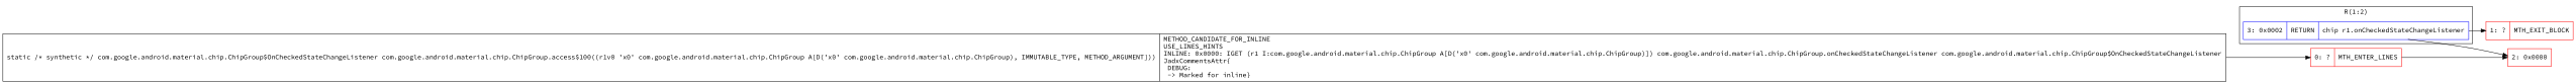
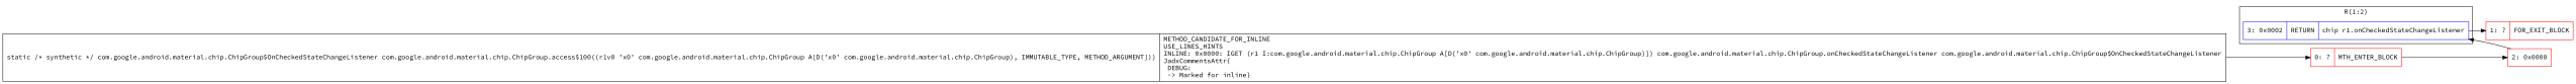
  digraph {
    fontname="Source Code Pro"
    rankdir=LR
    node [color=red fontname="Source Code Pro" shape=record]
    edge [fontname="Source Code Pro"]
    n1 [color=blue label="{3\:\ 0x0002|RETURN\l|chip r1.onCheckedStateChangeListener\l}"]
-   n2 [label="{1\:\ ?|MTH_EXIT_BLOCK\l}"]
-   n3 [label="{0\:\ ?|MTH_ENTER_LINES\l}"]
+   n2 [label="{1\:\ ?|FOR_EXIT_BLOCK\l}"]
+   n3 [label="{0\:\ ?|MTH_ENTER_BLOCK\l}"]
    n4 [label="{2\:\ 0x0000}"]
    n5 [label="{static \/* synthetic *\/ com.google.android.material.chip.ChipGroup$OnCheckedStateChangeListener com.google.android.material.chip.ChipGroup.access$100((r1v0 'x0' com.google.android.material.chip.ChipGroup A[D('x0' com.google.android.material.chip.ChipGroup), IMMUTABLE_TYPE, METHOD_ARGUMENT]))  | METHOD_CANDIDATE_FOR_INLINE\lUSE_LINES_HINTS\lINLINE: 0x0000: IGET  (r1 I:com.google.android.material.chip.ChipGroup A[D('x0' com.google.android.material.chip.ChipGroup)]) com.google.android.material.chip.ChipGroup.onCheckedStateChangeListener com.google.android.material.chip.ChipGroup$OnCheckedStateChangeListener\lJadxCommentsAttr\{\l DEBUG: \l \-\> Marked for inline\}\l}" color=""]
    subgraph cluster_1 {
      label="R(1:2)"
      n1
    }
    n1 -> n2
    n3 -> n4
-   n1 -> n4
+   n4 -> n1
    n5 -> n3
  }
